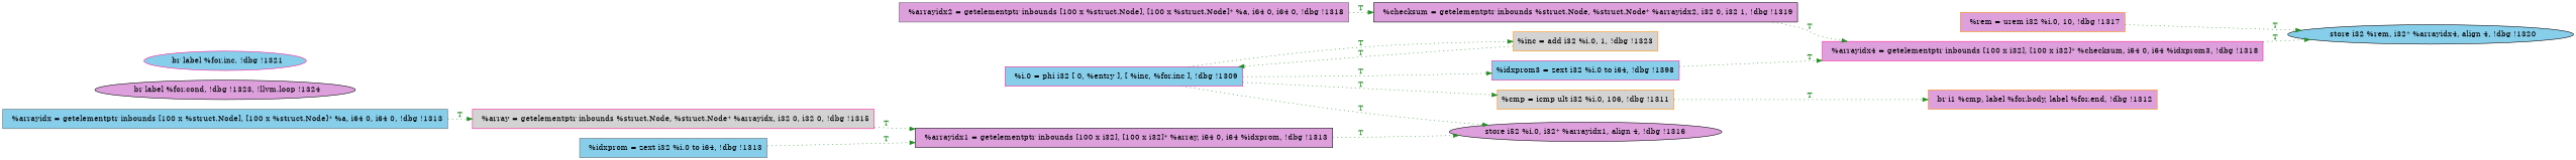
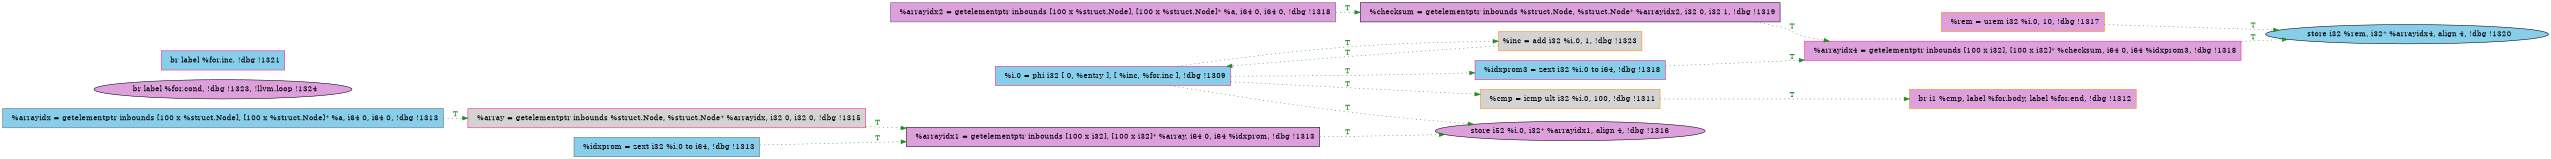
  digraph {
    rankdir=LR
    node [color=deeppink fillcolor=plum shape=rectangle style=filled]
    edge [color=forestgreen fontcolor=forestgreen style=dotted]
-   n1 [fillcolor=skyblue label="%idxprom3 = zext i32 %i.0 to i64, !dbg !1398"]
+   n1 [fillcolor=skyblue label="  %idxprom3 = zext i32 %i.0 to i64, !dbg !1318"]
    n2 [label="  %arrayidx4 = getelementptr inbounds [100 x i32], [100 x i32]* %checksum, i64 0, i64 %idxprom3, !dbg !1318"]
    n3 [color=black fillcolor=skyblue label="  store i32 %rem, i32* %arrayidx4, align 4, !dbg !1320" shape=ellipse]
    n4 [color=darkorange label="  br i1 %cmp, label %for.body, label %for.end, !dbg !1312" shape=box]
    n5 [color=darkorange fillcolor=lightgrey label="%inc = add i32 %i.0, 1, !dbg !1323"]
    n6 [fillcolor=skyblue label="  %i.0 = phi i32 [ 0, %entry ], [ %inc, %for.inc ], !dbg !1309"]
-   n7 [color=darkorange fillcolor=lightgrey label="%cmp = icmp ult i32 %i.0, 106, !dbg !1311"]
+   n7 [color=darkorange fillcolor=lightgrey label="  %cmp = icmp ult i32 %i.0, 100, !dbg !1311"]
    n8 [color=black label="store i52 %i.0, i32* %arrayidx1, align 4, !dbg !1316" shape=ellipse]
    n9 [color=gray40 fillcolor=skyblue label="  %arrayidx = getelementptr inbounds [100 x %struct.Node], [100 x %struct.Node]* %a, i64 0, i64 0, !dbg !1313"]
    n10 [fillcolor=lightgrey label="  %array = getelementptr inbounds %struct.Node, %struct.Node* %arrayidx, i32 0, i32 0, !dbg !1315"]
    n11 [color=black label="  %arrayidx1 = getelementptr inbounds [100 x i32], [100 x i32]* %array, i64 0, i64 %idxprom, !dbg !1313"]
    n12 [color=gray40 fillcolor=skyblue label="  %idxprom = zext i32 %i.0 to i64, !dbg !1313"]
    n13 [color=darkorange label="  %rem = urem i32 %i.0, 10, !dbg !1317"]
    n14 [color=black label="  br label %for.cond, !dbg !1323, !llvm.loop !1324" shape=ellipse]
-   n15 [fillcolor=skyblue label="  br label %for.inc, !dbg !1321" shape=ellipse]
+   n15 [fillcolor=skyblue label="  br label %for.inc, !dbg !1321" shape=box]
    n16 [color=black label="  %checksum = getelementptr inbounds %struct.Node, %struct.Node* %arrayidx2, i32 0, i32 1, !dbg !1319"]
    n17 [color=gray40 label="  %arrayidx2 = getelementptr inbounds [100 x %struct.Node], [100 x %struct.Node]* %a, i64 0, i64 0, !dbg !1318"]
    n1 -> n2 [label=T]
    n2 -> n3 [label=T]
    n5 -> n6 [label=T]
    n6 -> n1 [label=T]
    n6 -> n5 [label=T]
    n6 -> n7 [label=T]
    n6 -> n8 [label=T]
    n7 -> n4 [label=T]
    n9 -> n10 [label=T]
    n10 -> n11 [label=T]
    n11 -> n8 [label=T]
    n12 -> n11 [label=T]
    n13 -> n3 [label=T]
    n16 -> n2 [label=T]
    n17 -> n16 [label=T]
  }
